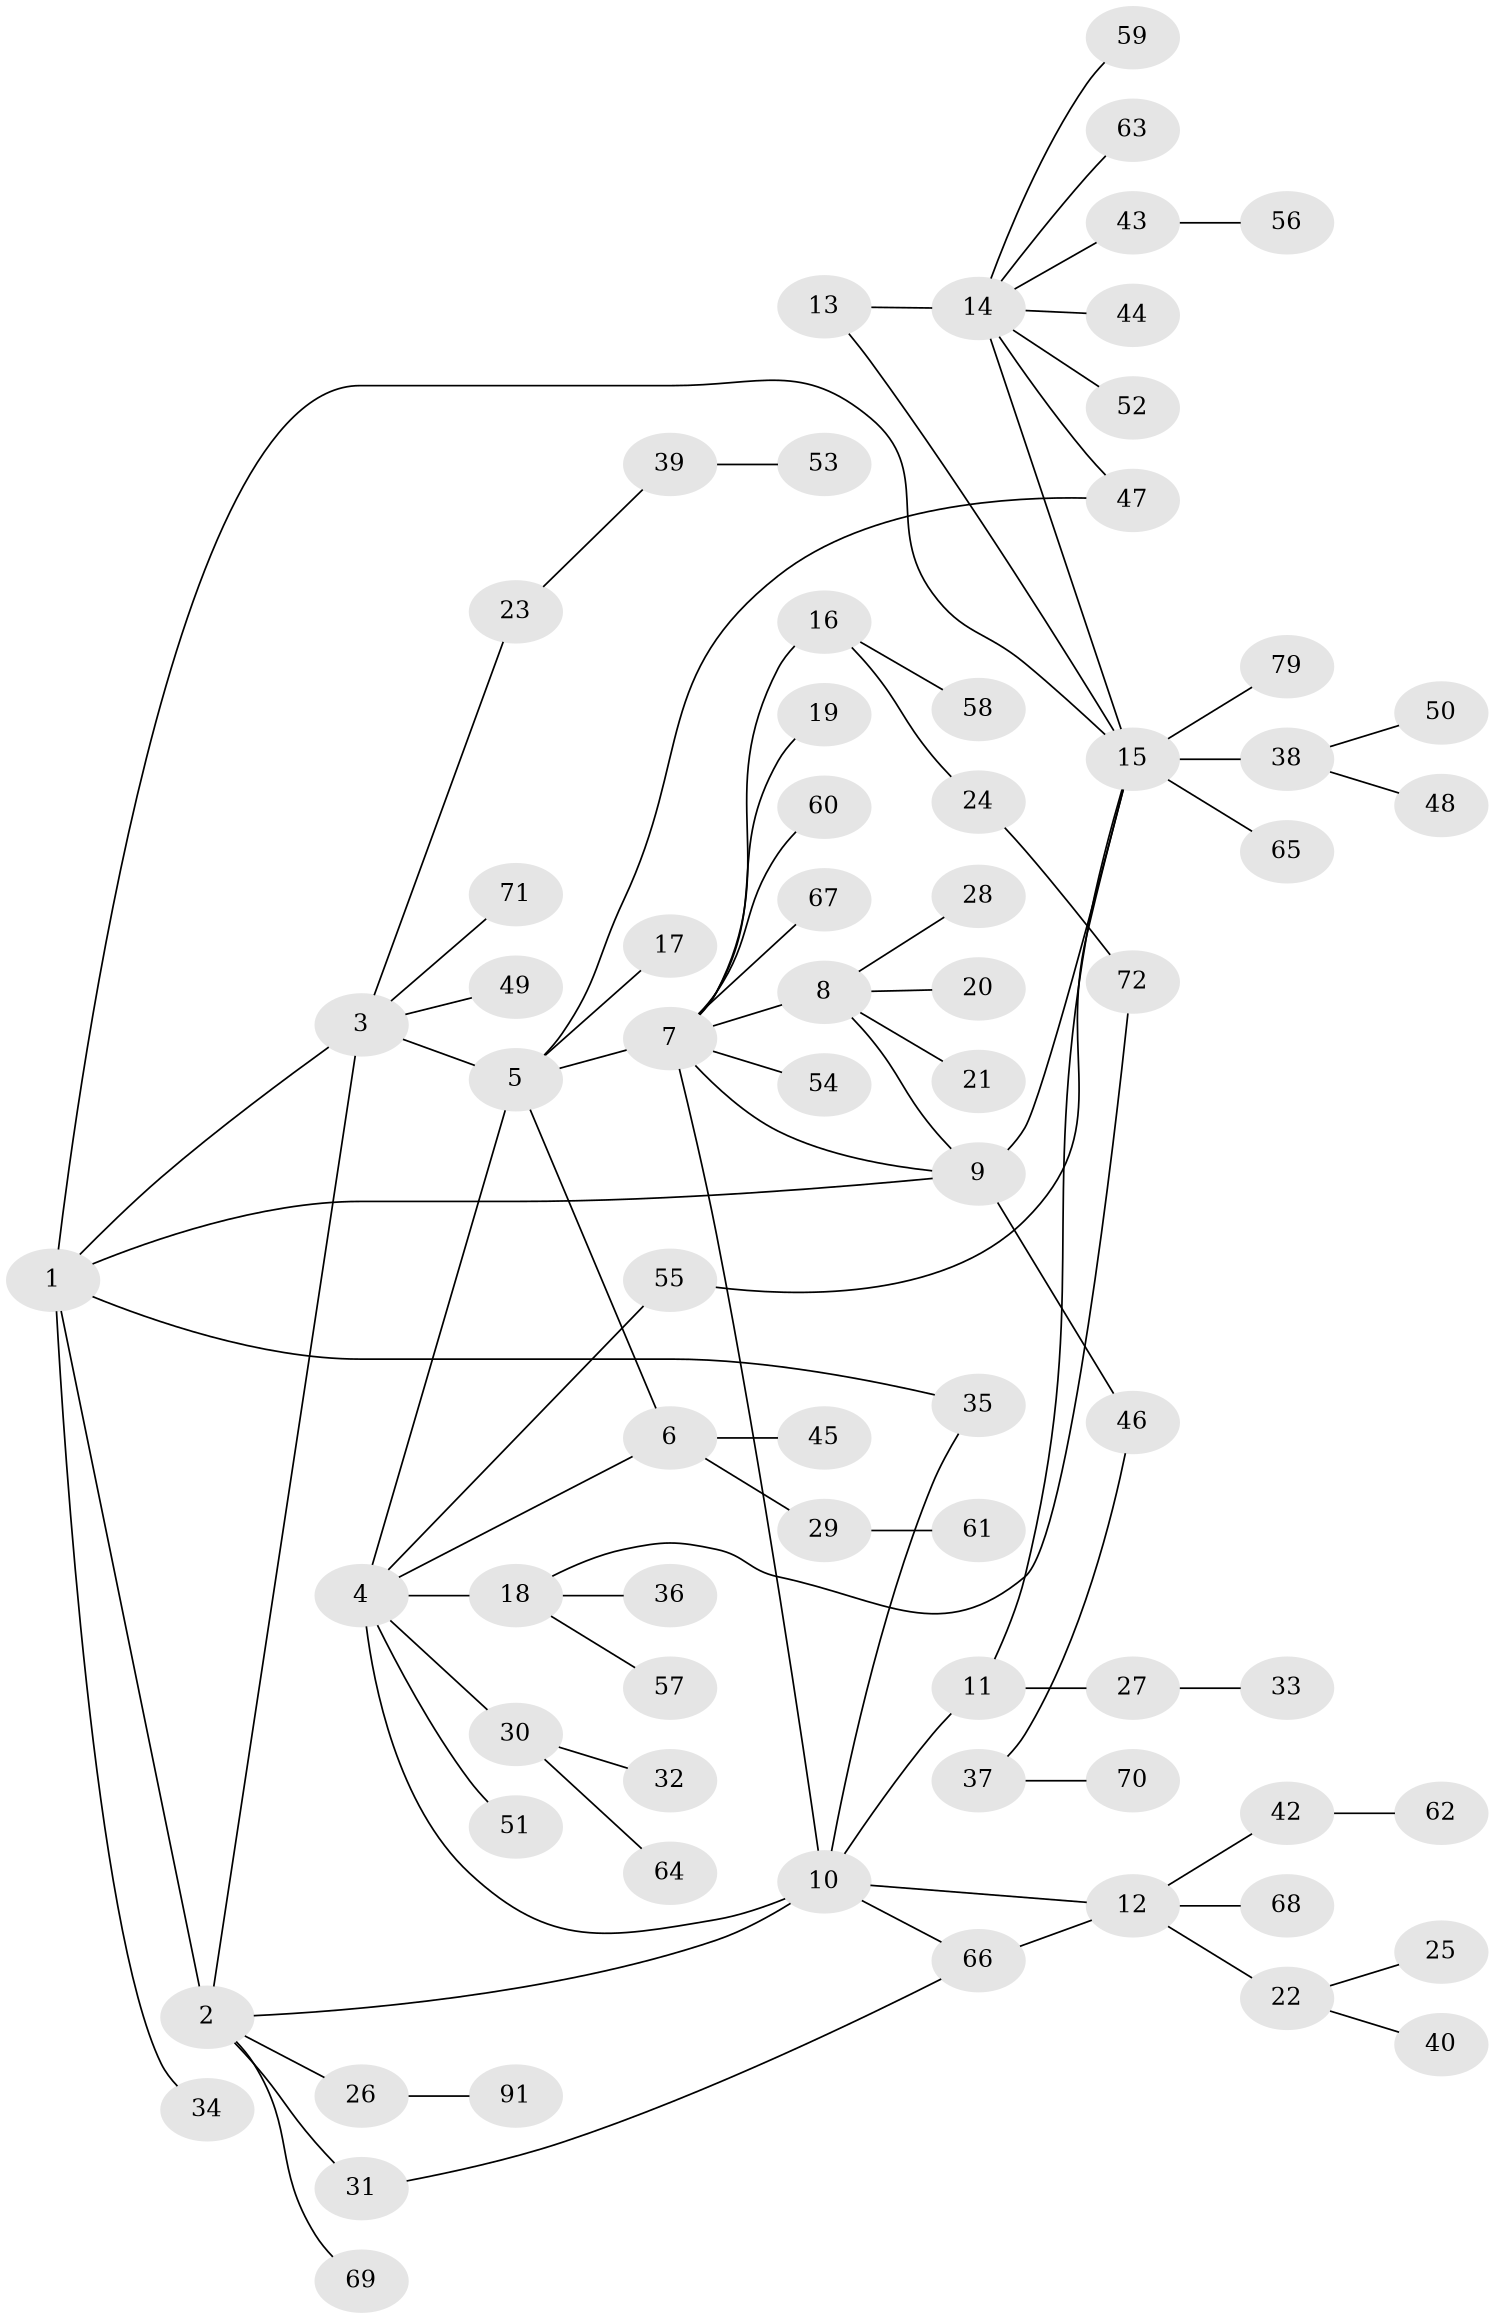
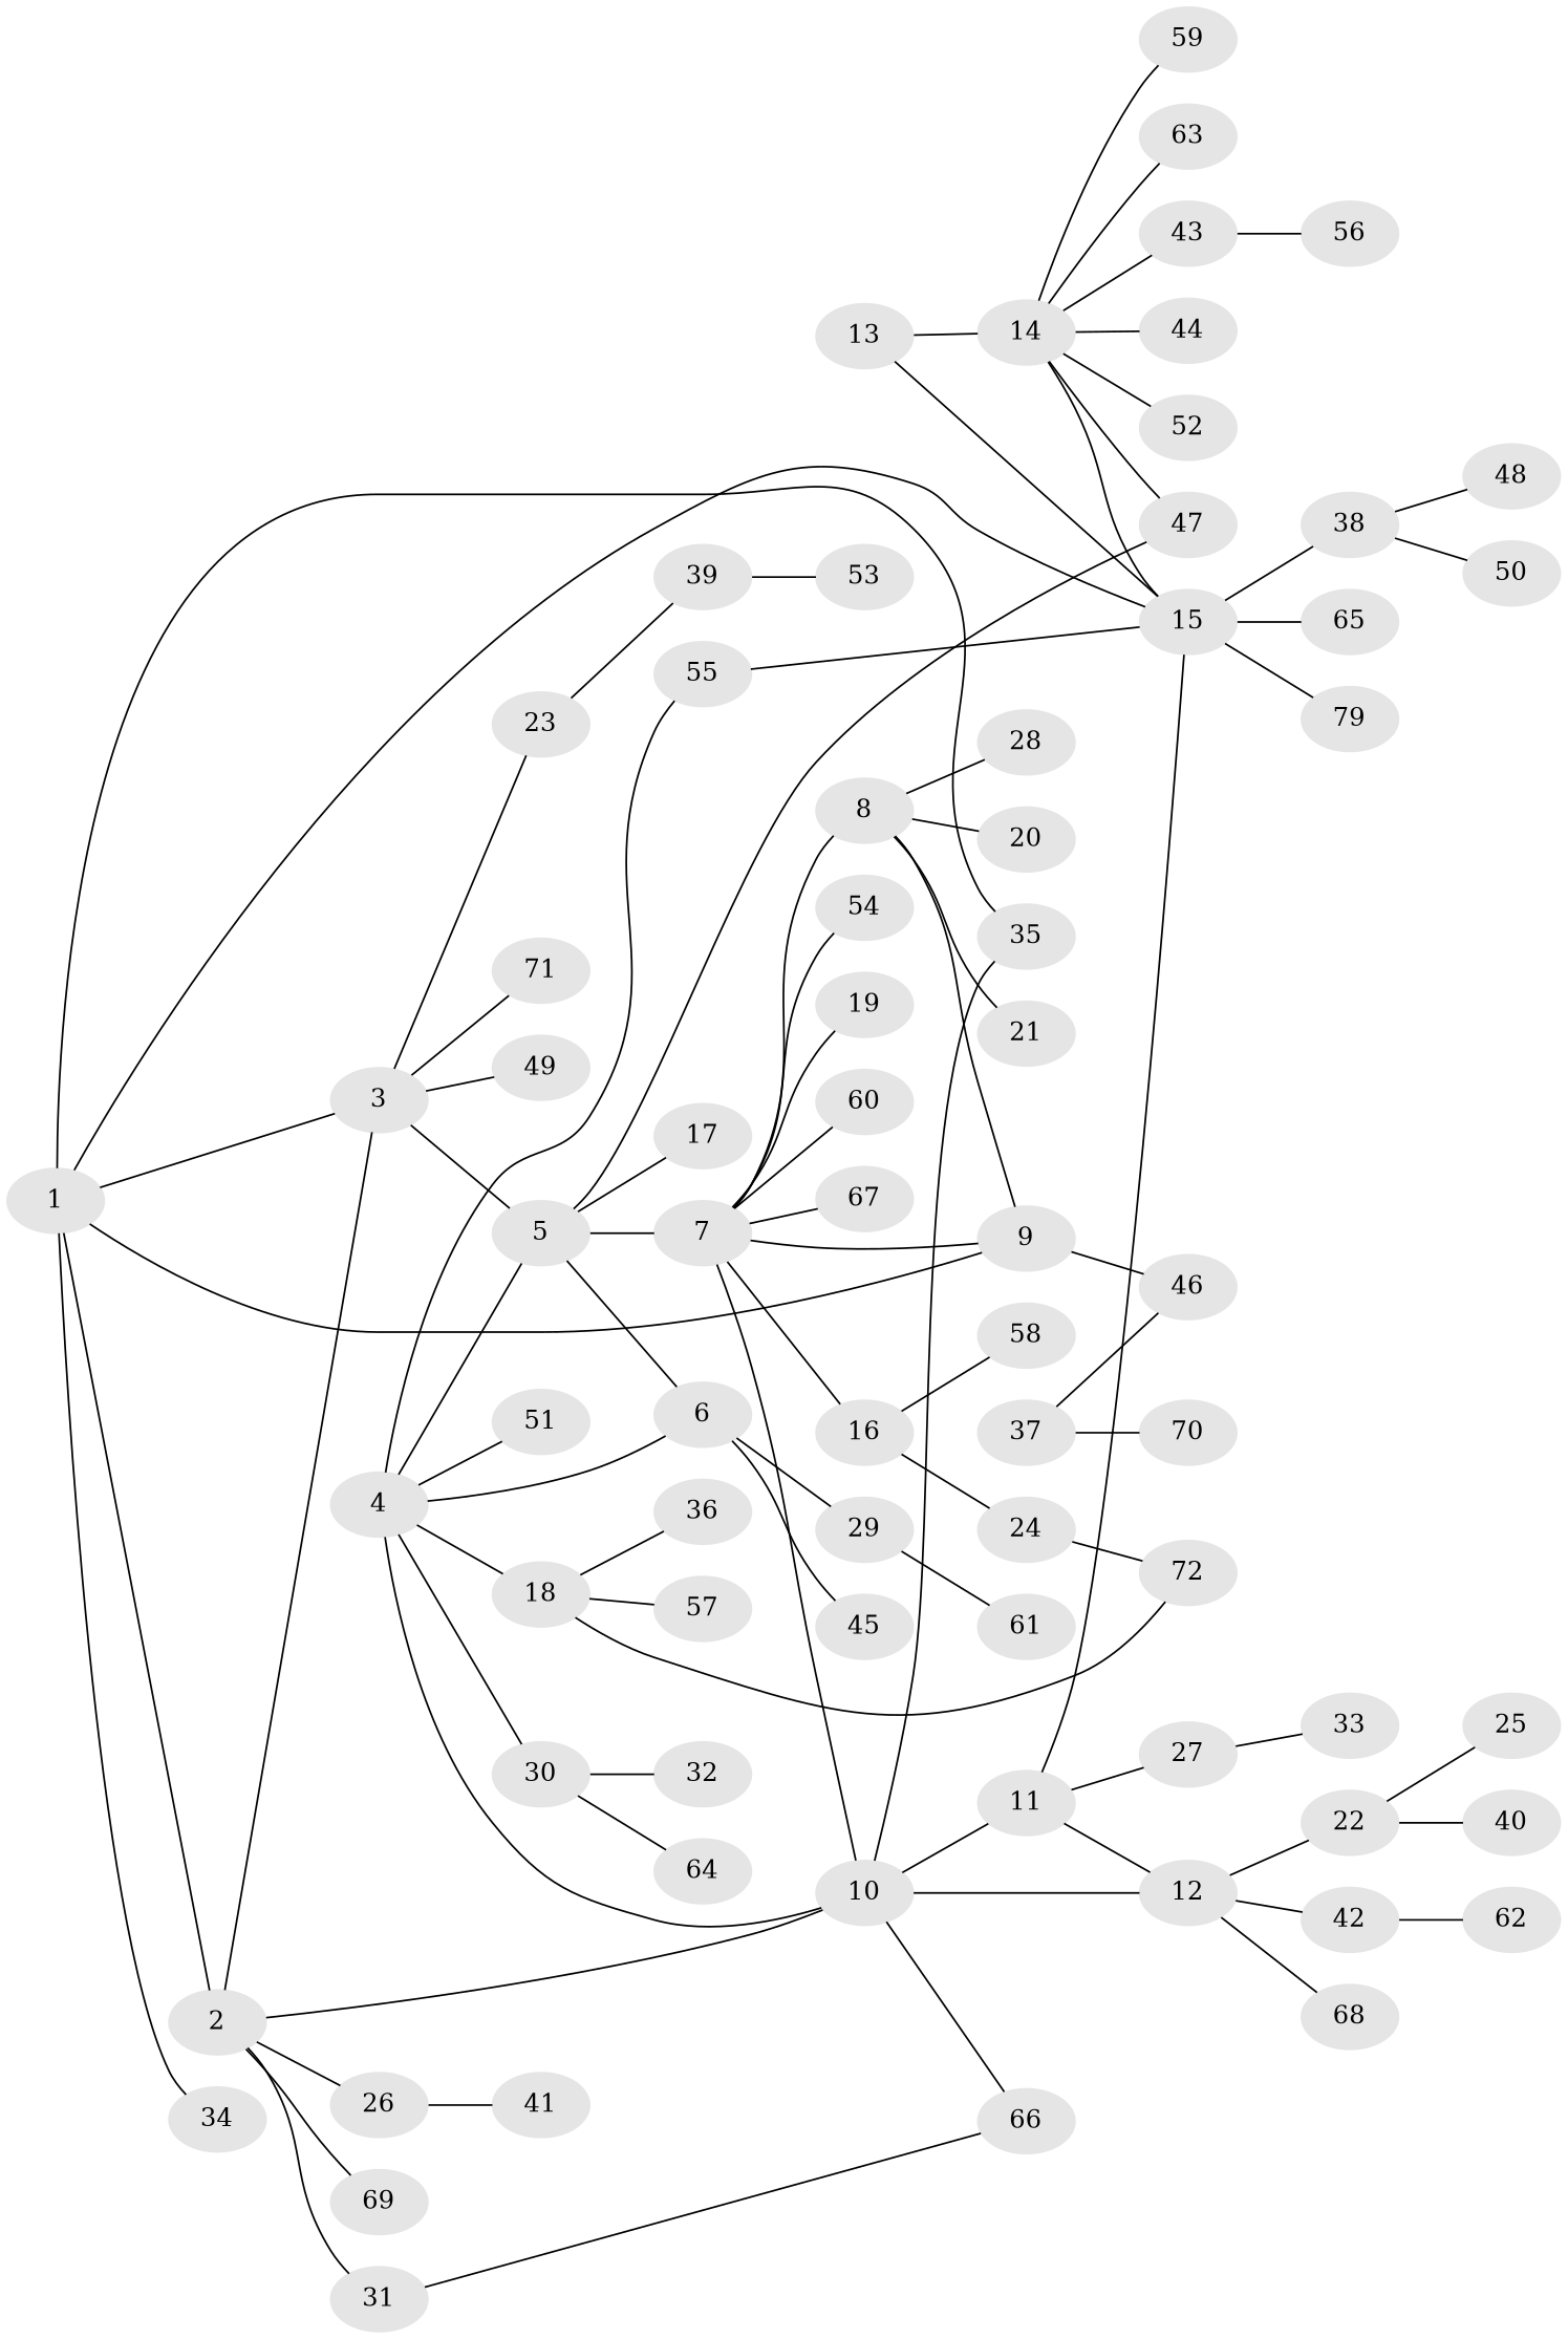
  graph {
    rankdir=LR
    node [color=gray90 style=filled]
    1
    2
    3
    9
    15
    34
    35
    10
    26
    31
    69
    5
    23
    49
    71
    46
    38
    65
    n19 [label=79]
    37
    70
    11
    12
    66
-   41 [label=91]
+   41
    6
    7
    17
    47
    39
    4
    18
    30
    51
    55
    29
    45
    36
    57
    72
    32
    64
    54
    8
    16
    19
    60
    67
    61
    20
    21
    28
    24
    58
    27
    22
    42
    68
    33
    25
    40
    62
    13
    14
    43
    44
    52
    59
    63
    56
    48
    50
    53
    1 -- 2
    1 -- 3
    1 -- 9
    1 -- 15
    1 -- 34
    1 -- 35
    2 -- 3
    2 -- 10
    2 -- 26
    2 -- 31
    2 -- 69
    3 -- 5
    3 -- 23
    3 -- 49
    3 -- 71
-   9 -- 15
    9 -- 46
    15 -- 38
    15 -- 65
    15 -- n19
    10 -- 35
    10 -- 11
    10 -- 12
    10 -- 66
    26 -- 41
    31 -- 66
    5 -- 6
    5 -- 7
    5 -- 17
    5 -- 47
    23 -- 39
    38 -- 48
    38 -- 50
    37 -- 46
    37 -- 70
    11 -- 15
-   66 -- 12
+   11 -- 12
    11 -- 27
    12 -- 22
    12 -- 42
    12 -- 68
    6 -- 29
    6 -- 45
    7 -- 9
    7 -- 10
    7 -- 54
    7 -- 8
    7 -- 16
    7 -- 19
    7 -- 60
    7 -- 67
    39 -- 53
    4 -- 10
    4 -- 5
    4 -- 6
    4 -- 18
    4 -- 30
    4 -- 51
    4 -- 55
    18 -- 36
    18 -- 57
    18 -- 72
    30 -- 32
    30 -- 64
    55 -- 15
    29 -- 61
    8 -- 9
    8 -- 20
    8 -- 21
    8 -- 28
    16 -- 24
    16 -- 58
    24 -- 72
    27 -- 33
    22 -- 25
    22 -- 40
    42 -- 62
    13 -- 15
    13 -- 14
    14 -- 15
    14 -- 47
    14 -- 43
    14 -- 44
    14 -- 52
    14 -- 59
    14 -- 63
    43 -- 56
  }
